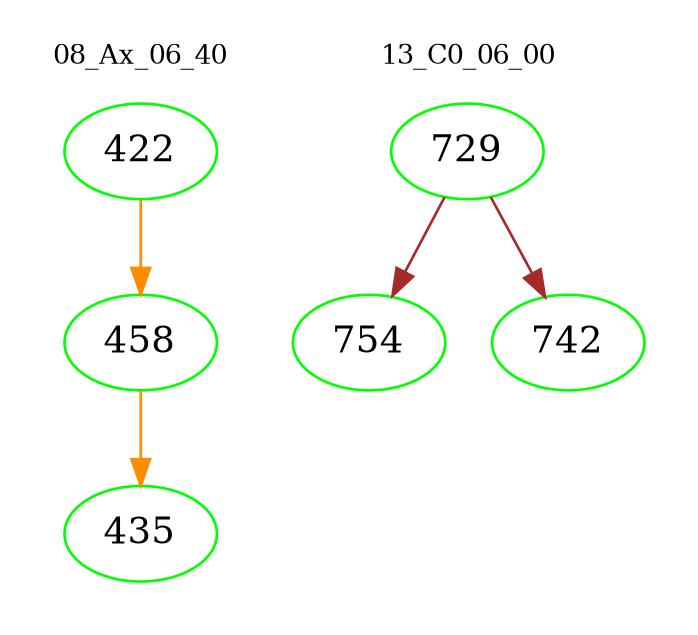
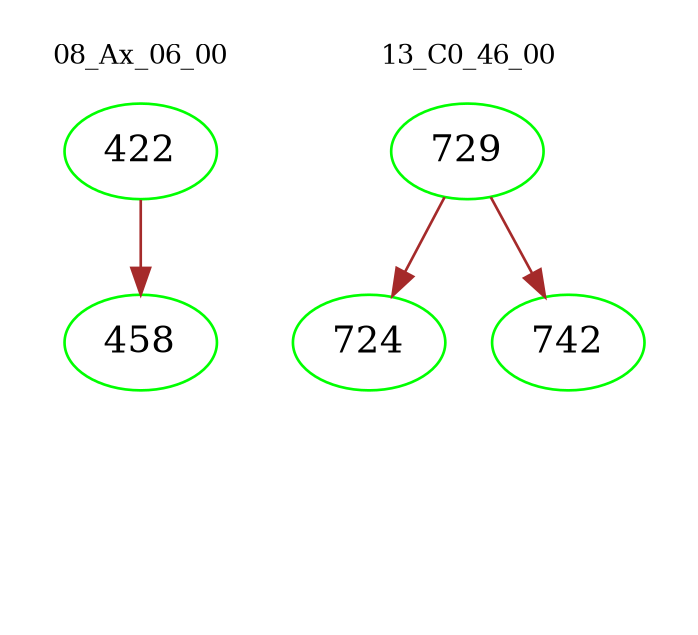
  digraph {
    fontname="DejaVu Serif"
    node [color=green fontname="DejaVu Serif"]
    edge [color=darkorange fontname="DejaVu Serif"]
    n1 [label=422]
    n2 [label=458]
-   n3 [label=435]
    n4 [label=729]
-   n5 [label=754]
+   n5 [label=724]
    n6 [label=742]
    subgraph cluster_1 {
      color=white
      fontsize=10
-     label="08_Ax_06_40"
+     label="08_Ax_06_00"
      n1
      n2
-     n3
    }
    subgraph cluster_2 {
      color=white
      fontsize=10
-     label="13_C0_06_00"
+     label="13_C0_46_00"
      n4
      n5
      n6
    }
-   n1 -> n2
-   n2 -> n3
+   n1 -> n2 [color=brown]
    n4 -> n5 [color=brown]
    n4 -> n6 [color=brown]
  }
